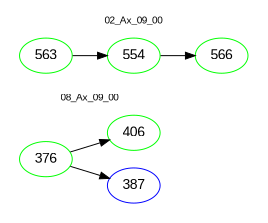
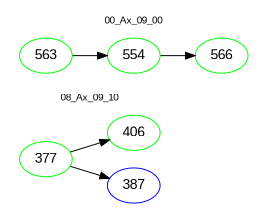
  digraph {
    fontname="Liberation Sans"
    rankdir=LR
    node [color=green fontname="Liberation Sans"]
    edge [color=black fontname="Liberation Sans"]
    n1 [color=blue label=387]
-   n2 [label=376]
+   n2 [label=377]
    n3 [label=406]
    n4 [label=563]
    n5 [label=554]
    n6 [label=566]
    subgraph cluster_1 {
      color=white
      fontsize=10
-     label="08_Ax_09_00"
+     label="08_Ax_09_10"
      n1
      n2
      n3
    }
    subgraph cluster_2 {
      color=white
      fontsize=10
-     label="02_Ax_09_00"
+     label="00_Ax_09_00"
      n4
      n5
      n6
    }
    n2 -> n1
    n2 -> n3
    n4 -> n5
    n5 -> n6
  }
